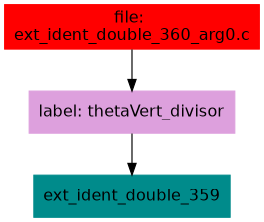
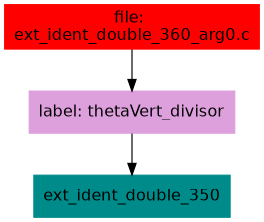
  digraph {
    fontname="DejaVu Sans"
    node [shape=box style=filled fontname="DejaVu Sans"]
    edge [fontname="DejaVu Sans"]
    n1 [color=red label="file: \next_ident_double_360_arg0.c"]
    n2 [color=plum label="label: thetaVert_divisor"]
-   n3 [color=cyan4 label=ext_ident_double_359]
+   n3 [color=cyan4 label=ext_ident_double_350]
    n1 -> n2
    n2 -> n3
  }
